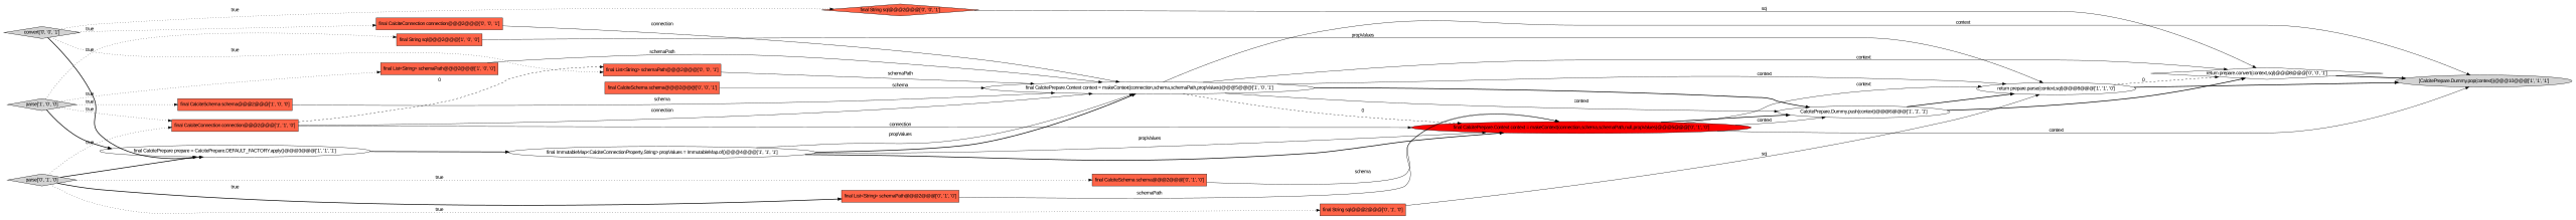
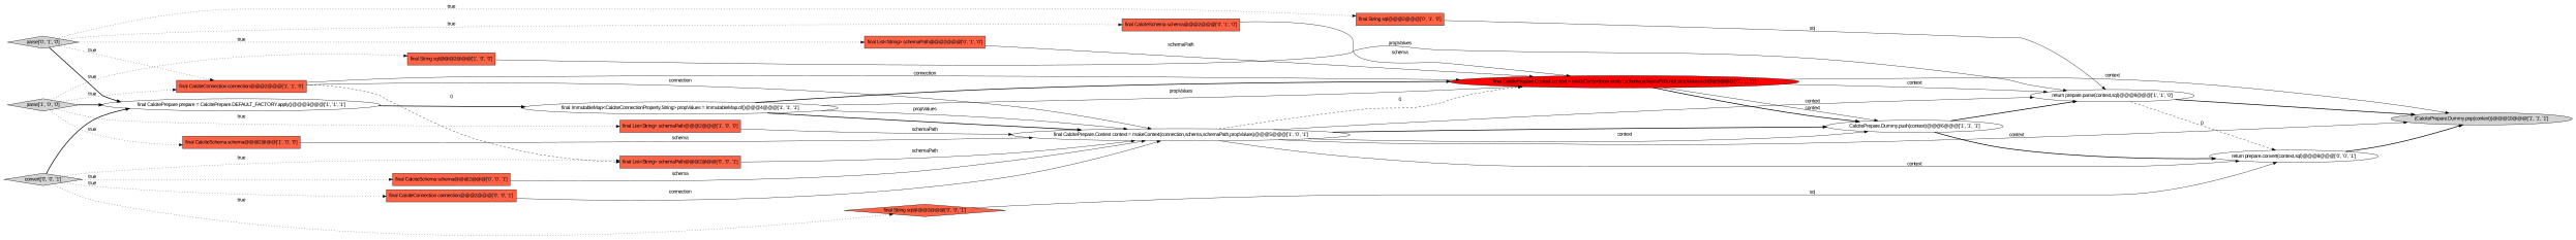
  digraph {
    fontname="Liberation Sans"
    rankdir=LR
    node [fillcolor=tomato fontname="Liberation Sans" shape=box style=filled]
    edge [fontname="Liberation Sans" style=solid]
    n1 [label="final List<String> schemaPath@@@2@@@['0', '0', '1']"]
    n2 [fillcolor=white label="final CalcitePrepare.Context context = makeContext(connection,schema,schemaPath,propValues)@@@5@@@['1', '0', '1']" shape=ellipse]
-   n3 [fillcolor=white label="return prepare.convert(context,sql)@@@8@@@['0', '0', '1']" shape=diamond]
+   n3 [fillcolor=white label="return prepare.convert(context,sql)@@@8@@@['0', '0', '1']" shape=ellipse]
    n4 [fillcolor=lightgray label="{CalcitePrepare.Dummy.pop(context)}@@@10@@@['1', '1', '1']" shape=ellipse]
    n5 [fillcolor=red label="final CalcitePrepare.Context context = makeContext(connection,schema,schemaPath,null,propValues)@@@5@@@['0', '1', '0']" shape=ellipse]
    n6 [fillcolor=white label="CalcitePrepare.Dummy.push(context)@@@6@@@['1', '1', '1']" shape=ellipse]
    n7 [fillcolor=white label="return prepare.parse(context,sql)@@@8@@@['1', '1', '0']" shape=ellipse]
    n8 [fillcolor=lightgray label="convert['0', '0', '1']" shape=diamond]
    n9 [label="final CalciteConnection connection@@@2@@@['0', '0', '1']"]
    n10 [label="final CalciteSchema schema@@@2@@@['0', '0', '1']"]
    n11 [fillcolor=white label="final CalcitePrepare prepare = CalcitePrepare.DEFAULT_FACTORY.apply()@@@3@@@['1', '1', '1']" shape=ellipse]
    n12 [label="final String sql@@@2@@@['0', '0', '1']" shape=diamond]
    n13 [fillcolor=white label="final ImmutableMap<CalciteConnectionProperty,String> propValues = ImmutableMap.of()@@@4@@@['1', '1', '1']" shape=ellipse]
    n14 [label="final List<String> schemaPath@@@2@@@['0', '1', '0']"]
    n15 [fillcolor=lightgray label="parse['1', '0', '0']" shape=diamond]
    n16 [label="final String sql@@@2@@@['1', '0', '0']"]
    n17 [label="final List<String> schemaPath@@@2@@@['1', '0', '0']"]
    n18 [label="final CalciteConnection connection@@@2@@@['1', '1', '0']"]
    n19 [label="final CalciteSchema schema@@@2@@@['1', '0', '0']"]
    n20 [label="final String sql@@@2@@@['0', '1', '0']"]
    n21 [label="final CalciteSchema schema@@@2@@@['0', '1', '0']"]
    n22 [fillcolor=lightgray label="parse['0', '1', '0']" shape=diamond]
    n1 -> n2 [label=schemaPath]
    n2 -> n3 [label=context]
    n2 -> n4 [label=context]
    n2 -> n5 [label=0 style=dashed]
    n2 -> n6 [style=bold]
    n2 -> n6 [label=context]
    n2 -> n7 [label=context]
    n3 -> n4 [style=bold]
    n5 -> n4 [label=context]
    n5 -> n6 [style=bold]
    n5 -> n6 [label=context]
    n5 -> n7 [label=context]
    n6 -> n3 [style=bold]
    n6 -> n7 [style=bold]
    n7 -> n3 [label=0 style=dashed]
    n7 -> n4 [style=bold]
    n8 -> n1 [label=true style=dotted]
    n8 -> n9 [label=true style=dotted]
+   n8 -> n10 [label=true style=dotted]
    n8 -> n11 [style=bold]
    n8 -> n12 [label=true style=dotted]
    n9 -> n2 [label=connection]
    n10 -> n2 [label=schema]
    n11 -> n13 [style=bold]
    n12 -> n3 [label=sql]
    n13 -> n2 [label=propValues]
    n13 -> n2 [style=bold]
    n13 -> n5 [label=propValues]
    n13 -> n5 [style=bold]
    n14 -> n5 [label=schemaPath]
    n15 -> n11 [style=bold]
    n15 -> n16 [label=true style=dotted]
    n15 -> n17 [label=true style=dotted]
    n15 -> n18 [label=true style=dotted]
    n15 -> n19 [label=true style=dotted]
    n16 -> n7 [label=propValues]
    n17 -> n2 [label=schemaPath]
    n18 -> n1 [label=0 style=dashed]
    n18 -> n2 [label=connection]
    n18 -> n5 [label=connection]
    n19 -> n2 [label=schema]
    n20 -> n7 [label=sql]
    n21 -> n5 [label=schema]
    n22 -> n11 [style=bold]
-   n22 -> n14 [label=true style=bold]
+   n22 -> n14 [label=true style=dotted]
    n22 -> n18 [label=true style=dotted]
    n22 -> n20 [label=true style=dotted]
    n22 -> n21 [label=true style=dotted]
  }
